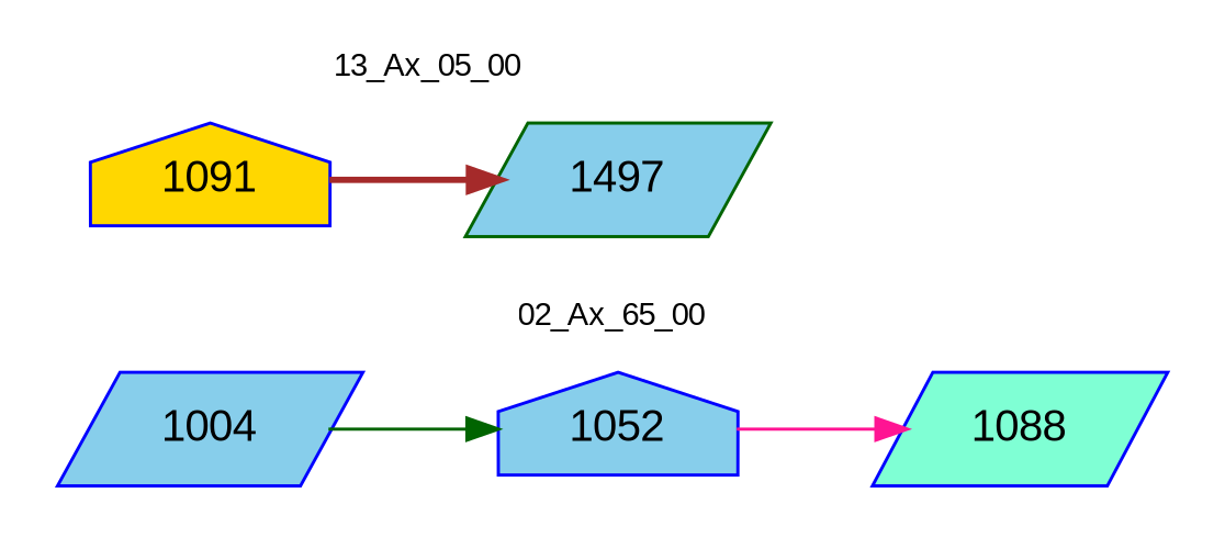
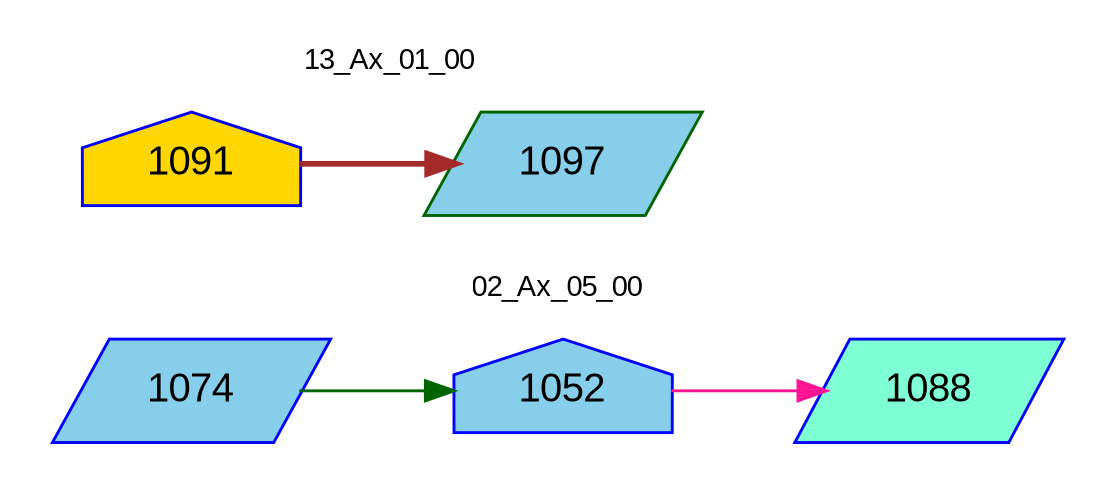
  digraph {
    fontname="Liberation Sans"
    rankdir=LR
    node [color=blue fillcolor=skyblue fontname="Liberation Sans" shape=parallelogram style=filled]
    edge [fontname="Liberation Sans" style=solid]
-   n1 [label=1004]
+   n1 [label=1074]
    n2 [label=1052 shape=house]
    n3 [fillcolor=aquamarine label=1088]
    n4 [fillcolor=gold label=1091 shape=house]
-   n5 [color=darkgreen label=1497]
+   n5 [color=darkgreen label=1097]
    subgraph cluster_1 {
      color=white
      fontsize=10
-     label="02_Ax_65_00"
+     label="02_Ax_05_00"
      n1
      n2
      n3
    }
    subgraph cluster_2 {
      color=white
      fontsize=10
-     label="13_Ax_05_00"
+     label="13_Ax_01_00"
      n4
      n5
    }
    n1 -> n2 [color=darkgreen]
    n2 -> n3 [color=deeppink]
    n4 -> n5 [color=brown style=bold]
  }
